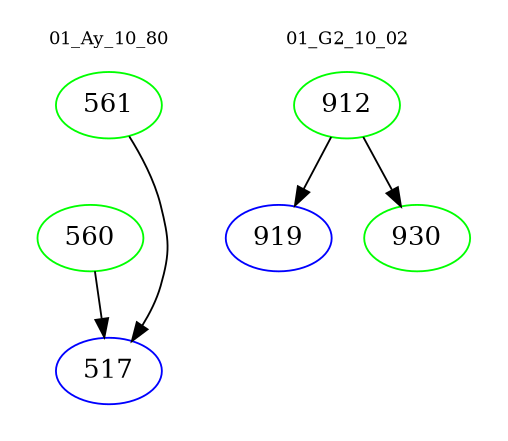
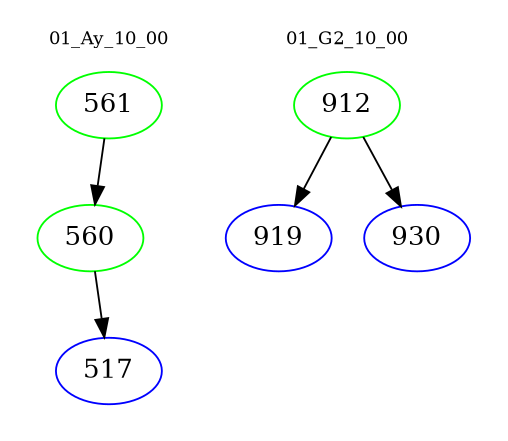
  digraph {
    node [color=green]
    edge [color=black]
    n1 [label=561]
    n2 [label=560]
    n3 [color=blue label=517]
    n4 [label=912]
    n5 [color=blue label=919]
-   n6 [label=930]
+   n6 [color=blue label=930]
    subgraph cluster_1 {
      color=white
      fontsize=10
-     label="01_Ay_10_80"
+     label="01_Ay_10_00"
      n1
      n2
      n3
    }
    subgraph cluster_2 {
      color=white
      fontsize=10
-     label="01_G2_10_02"
+     label="01_G2_10_00"
      n4
      n5
      n6
    }
-   n1 -> n3
+   n1 -> n2
    n2 -> n3
    n4 -> n5
    n4 -> n6
  }
